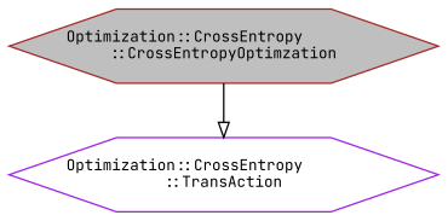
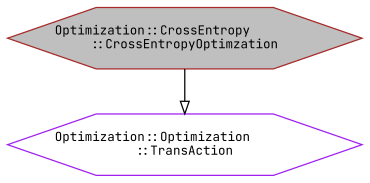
  digraph {
    rankdir=TB
    fontname="JetBrains Mono"
    node [fontname="JetBrains Mono" fontsize=10 shape=hexagon]
    n1 [color=brown fillcolor=grey75 fontcolor=black height=0.2 label="Optimization::CrossEntropy\l::CrossEntropyOptimzation" style=filled width=0.4]
-   n2 [color=purple height=0.2 label="Optimization::CrossEntropy\l::TransAction" width=0.4]
+   n2 [color=purple height=0.2 label="Optimization::Optimization\l::TransAction" width=0.4]
    n1 -> n2 [color=black fontname="JetBrains Mono" fontsize=10 labelfontname=FreeSans labelfontsize=10 style=solid arrowhead=onormal]
  }
